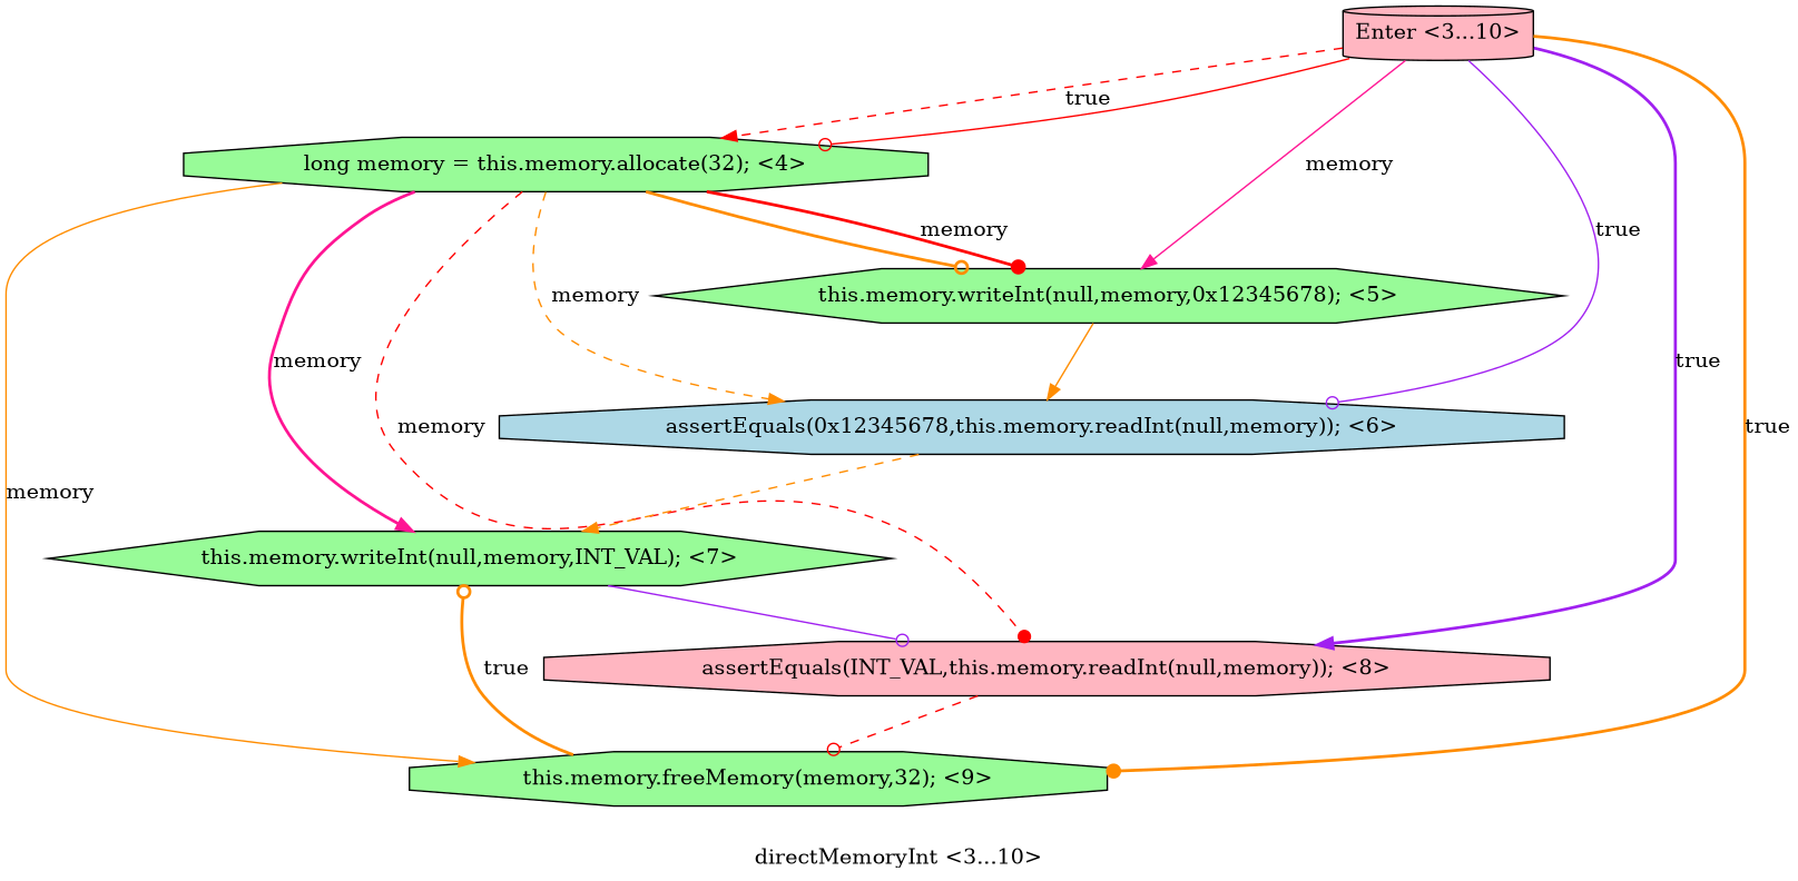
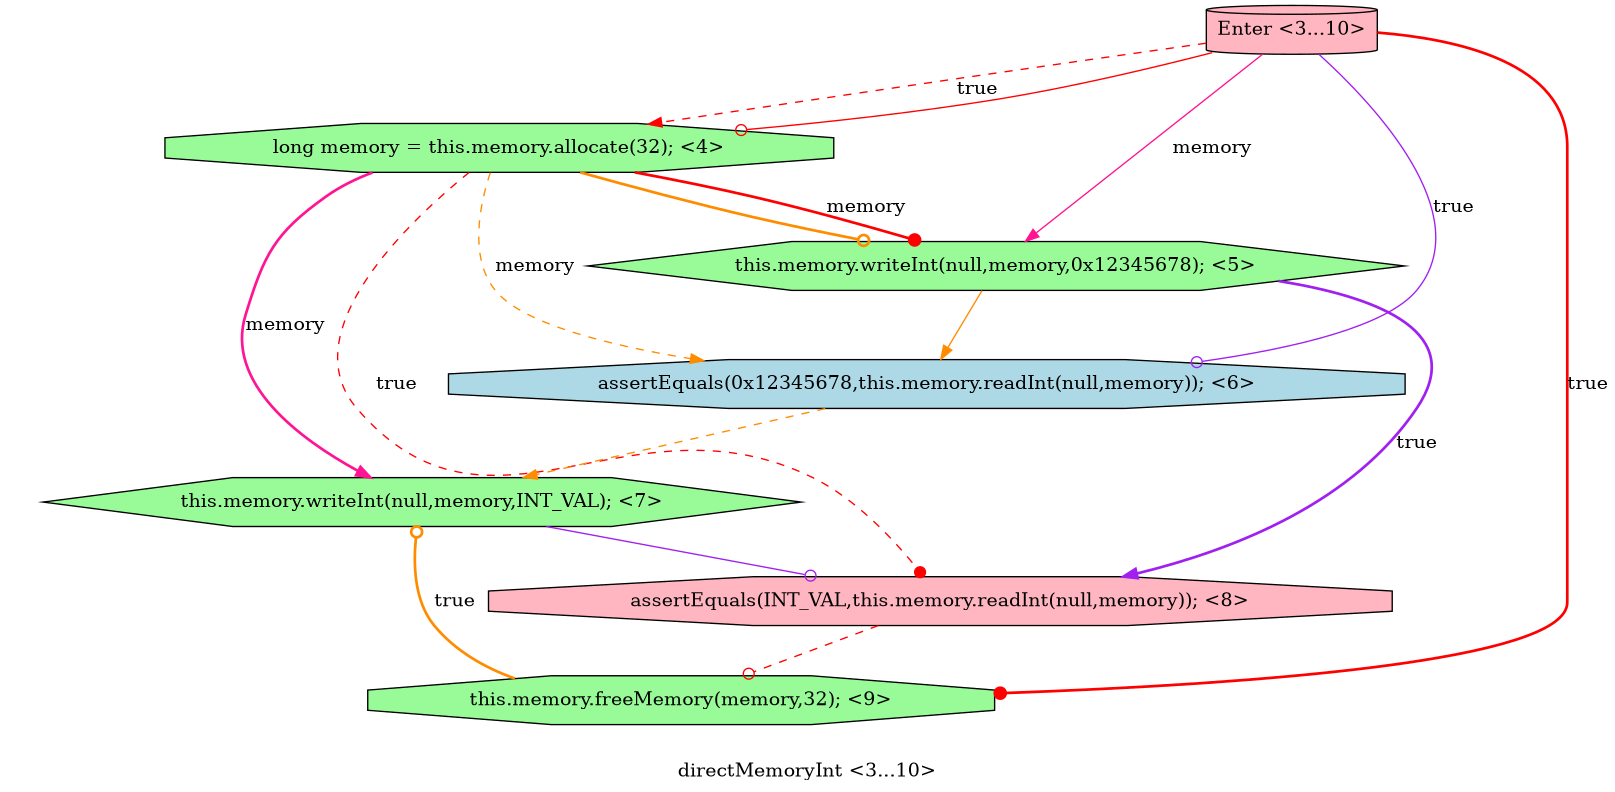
  digraph {
    label="directMemoryInt <3...10>"
    node [fillcolor=palegreen shape=octagon style=filled]
    edge [arrowhead=normal color=red style=bold]
    n1 [label="long memory = this.memory.allocate(32); <4>"]
    n2 [label="this.memory.writeInt(null,memory,0x12345678); <5>" shape=hexagon]
    n3 [fillcolor=lightblue label="assertEquals(0x12345678,this.memory.readInt(null,memory)); <6>"]
    n4 [label="this.memory.writeInt(null,memory,INT_VAL); <7>" shape=hexagon]
    n5 [label="this.memory.freeMemory(memory,32); <9>"]
    n6 [fillcolor=lightpink label="assertEquals(INT_VAL,this.memory.readInt(null,memory)); <8>"]
    n7 [fillcolor=lightpink label="Enter <3...10>" shape=cylinder]
    n1 -> n2 [arrowhead=dot label=memory]
    n1 -> n2 [arrowhead=odot color=darkorange]
    n1 -> n3 [color=darkorange label=memory style=dashed]
    n1 -> n4 [color=deeppink label=memory]
-   n1 -> n5 [color=darkorange label=memory style=solid]
-   n1 -> n6 [arrowhead=dot label=memory style=dashed]
+   n1 -> n6 [arrowhead=dot label=true style=dashed]
    n2 -> n3 [color=darkorange style=solid]
    n3 -> n4 [color=darkorange style=dashed]
    n4 -> n6 [arrowhead=odot color=purple style=solid]
    n5 -> n4 [arrowhead=odot color=darkorange label=true]
    n6 -> n5 [arrowhead=odot style=dashed]
    n7 -> n1 [label=true style=dashed]
    n7 -> n1 [arrowhead=odot style=solid]
    n7 -> n2 [color=deeppink label=memory style=solid]
    n7 -> n3 [arrowhead=odot color=purple label=true style=solid]
-   n7 -> n5 [arrowhead=dot color=darkorange label=true]
-   n7 -> n6 [color=purple label=true]
+   n7 -> n5 [arrowhead=dot label=true]
+   n2 -> n6 [color=purple label=true]
  }
